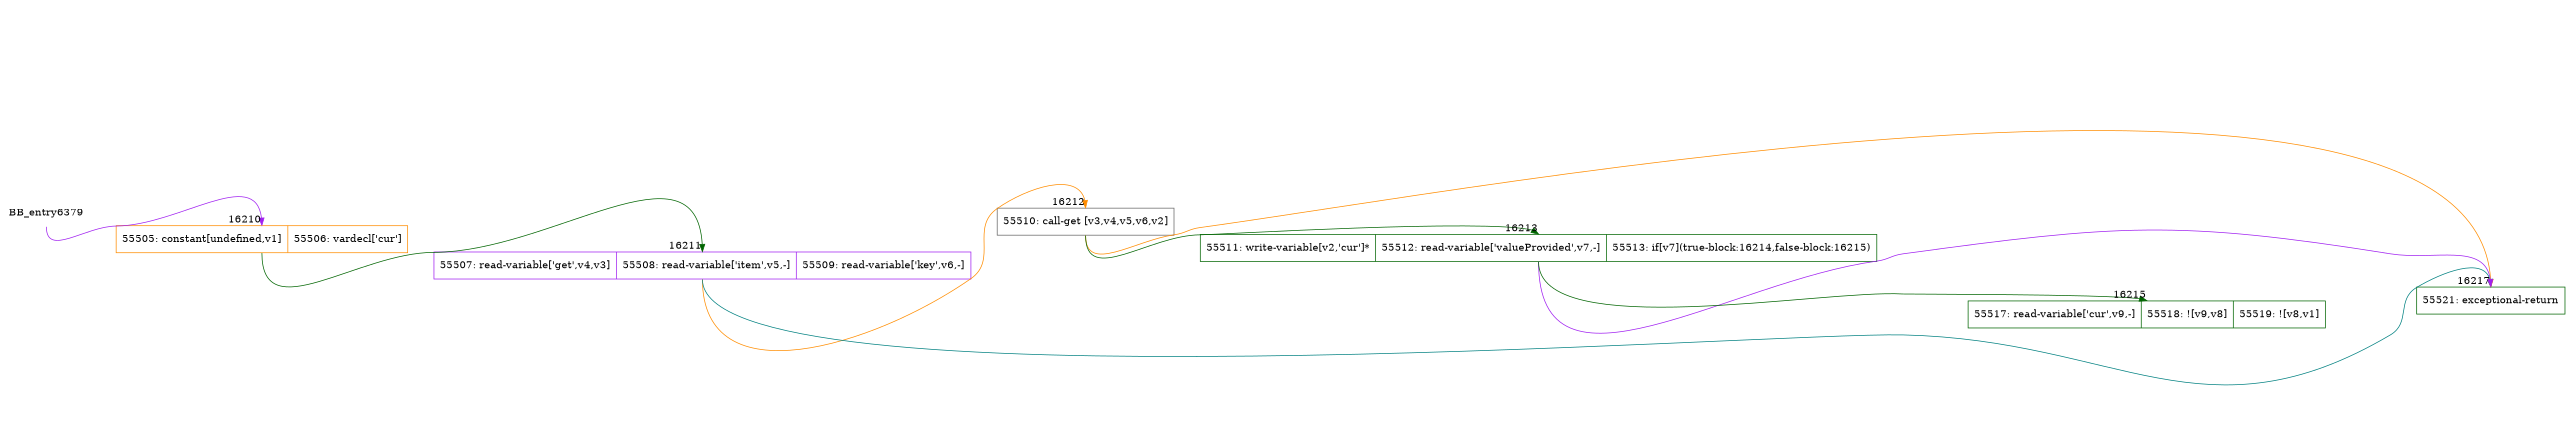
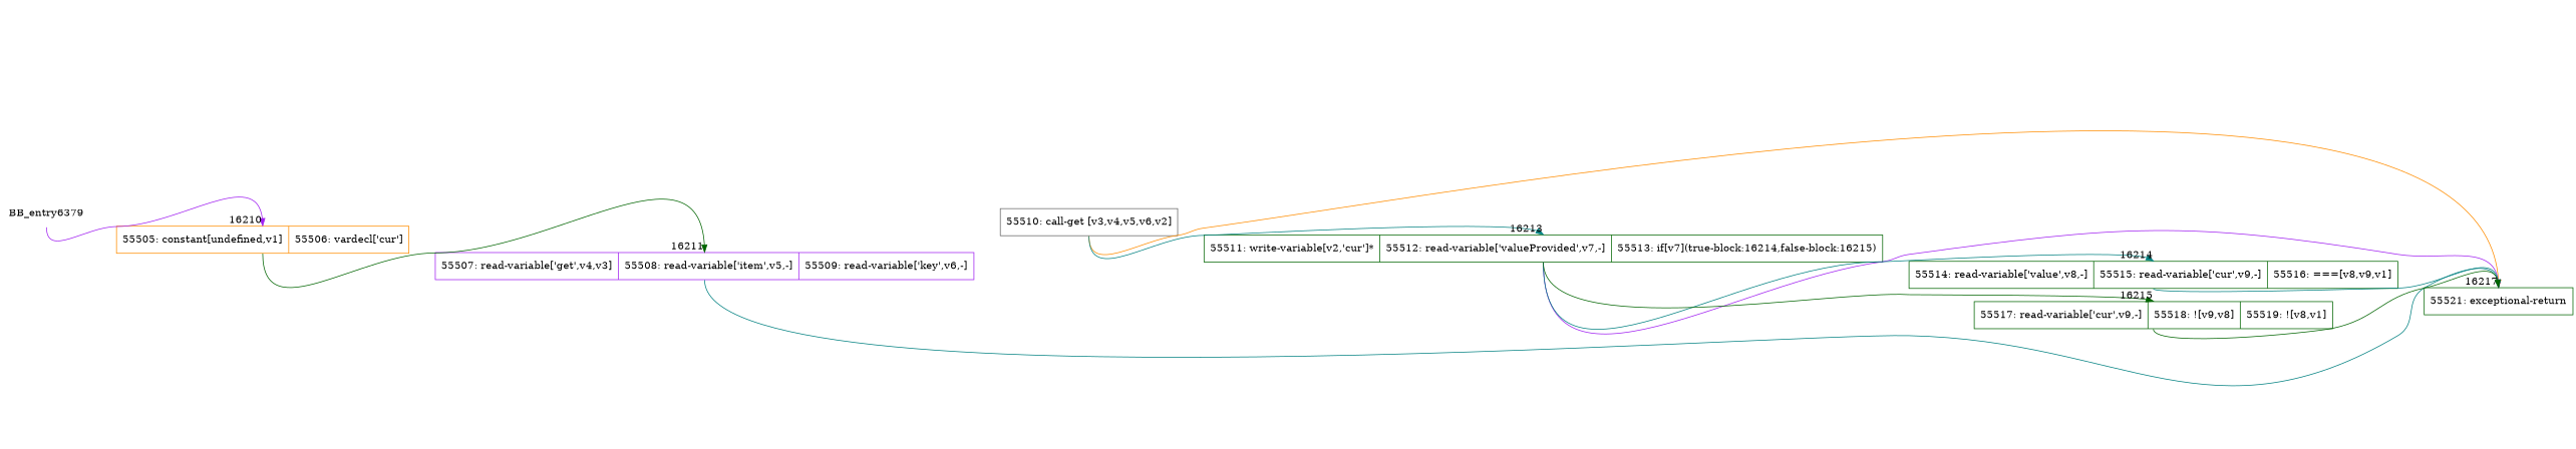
  digraph {
    rankdir=LR
    node [color=darkgreen shape=record]
    edge [color=teal headport=n tailport=s]
    n1 [label=BB_entry6379 shape=none]
    n2 [color=darkorange label="{55505: constant[undefined,v1]|55506: vardecl['cur']}"]
    n3 [color=purple label="{55507: read-variable['get',v4,v3]|55508: read-variable['item',v5,-]|55509: read-variable['key',v6,-]}"]
    n4 [color=gray40 label="{55510: call-get [v3,v4,v5,v6,v2]}"]
    n5 [label="{55521: exceptional-return}"]
    n6 [label="{55511: write-variable[v2,'cur']*|55512: read-variable['valueProvided',v7,-]|55513: if[v7](true-block:16214,false-block:16215)}"]
+   n7 [label="{55514: read-variable['value',v8,-]|55515: read-variable['cur',v9,-]|55516: ===[v8,v9,v1]}"]
    n8 [label="{55517: read-variable['cur',v9,-]|55518: ![v9,v8]|55519: ![v8,v1]}"]
    n1 -> n2 [color=purple headlabel="    16210"]
    n2 -> n3 [color=darkgreen headlabel="      16211"]
-   n3 -> n4 [color=darkorange headlabel="      16212"]
    n3 -> n5 [headlabel="      16217"]
    n4 -> n5 [color=darkorange]
-   n4 -> n6 [color=darkgreen headlabel="      16213"]
+   n4 -> n6 [headlabel="      16213"]
    n6 -> n5 [color=purple]
+   n6 -> n7 [headlabel="      16214"]
    n6 -> n8 [color=darkgreen headlabel="      16215"]
+   n7 -> n5
+   n8 -> n5 [color=darkgreen]
  }
